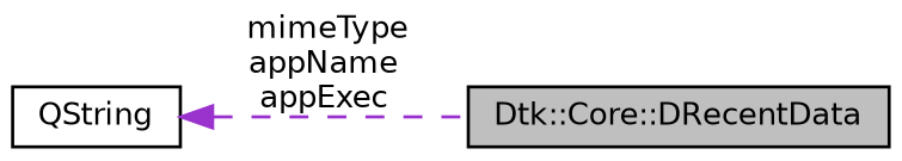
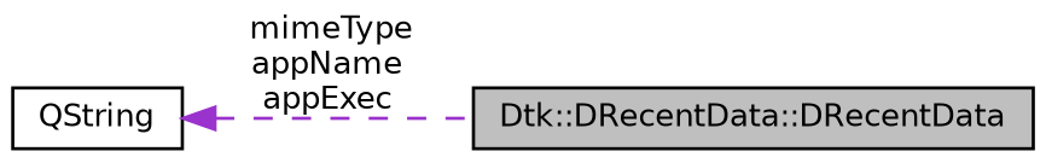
  digraph {
    rankdir=LR
    node [color=black fontname=Helvetica fontsize=10 shape=record style=filled]
-   n1 [fillcolor=grey75 fontcolor=black height=0.2 label="Dtk::Core::DRecentData" width=0.4]
+   n1 [fillcolor=grey75 fontcolor=black height=0.2 label="Dtk::DRecentData::DRecentData" width=0.4]
    n2 [fillcolor=white height=0.2 label=QString width=0.4]
    n2 -> n1 [color=darkorchid3 dir=back fontname=Helvetica fontsize=10 label=" mimeType\nappName\nappExec" labelfontname=Helvetica labelfontsize=10 style=dashed]
  }
